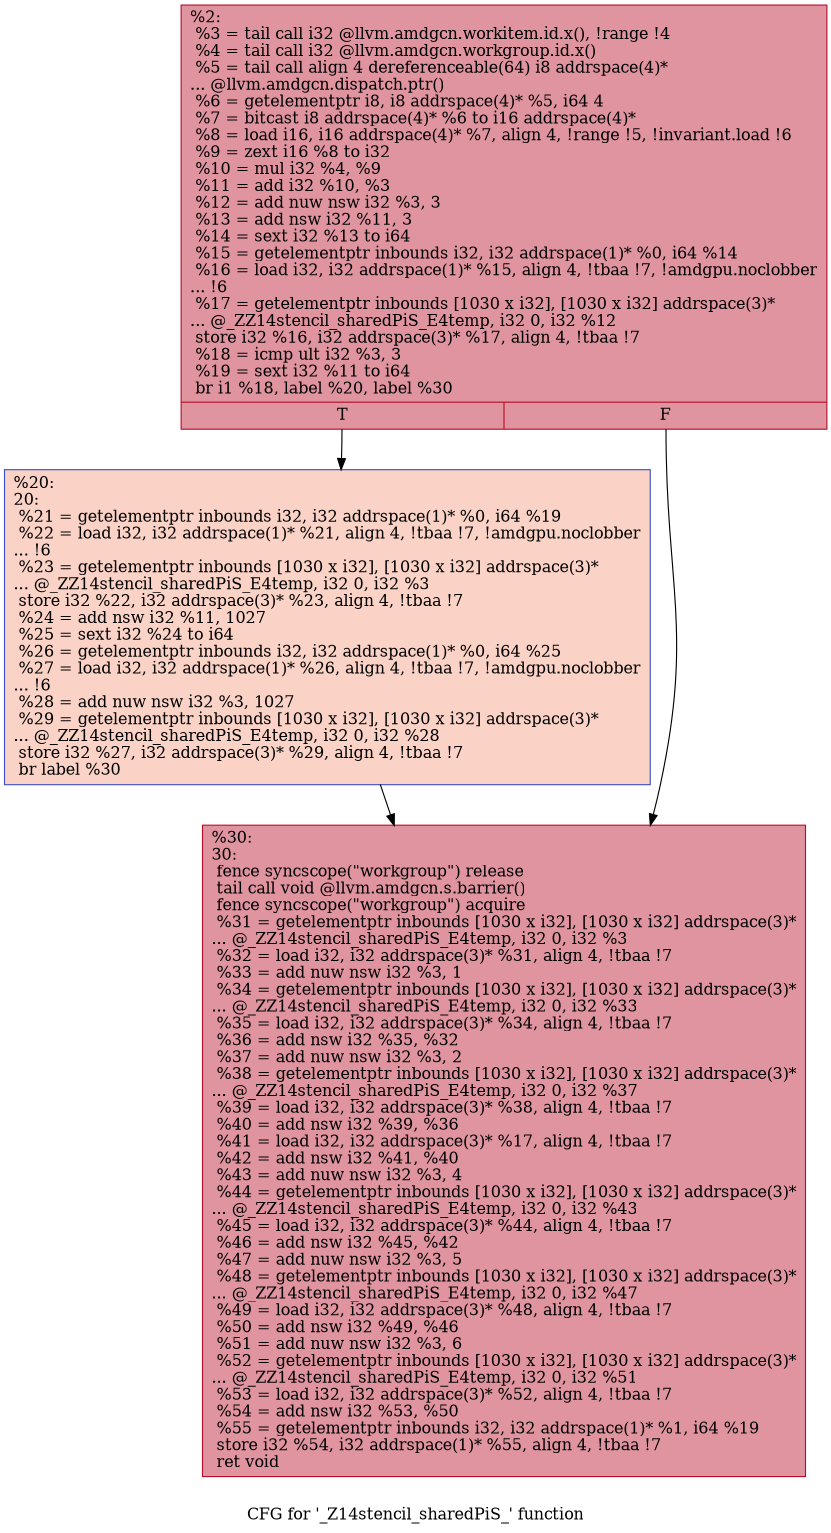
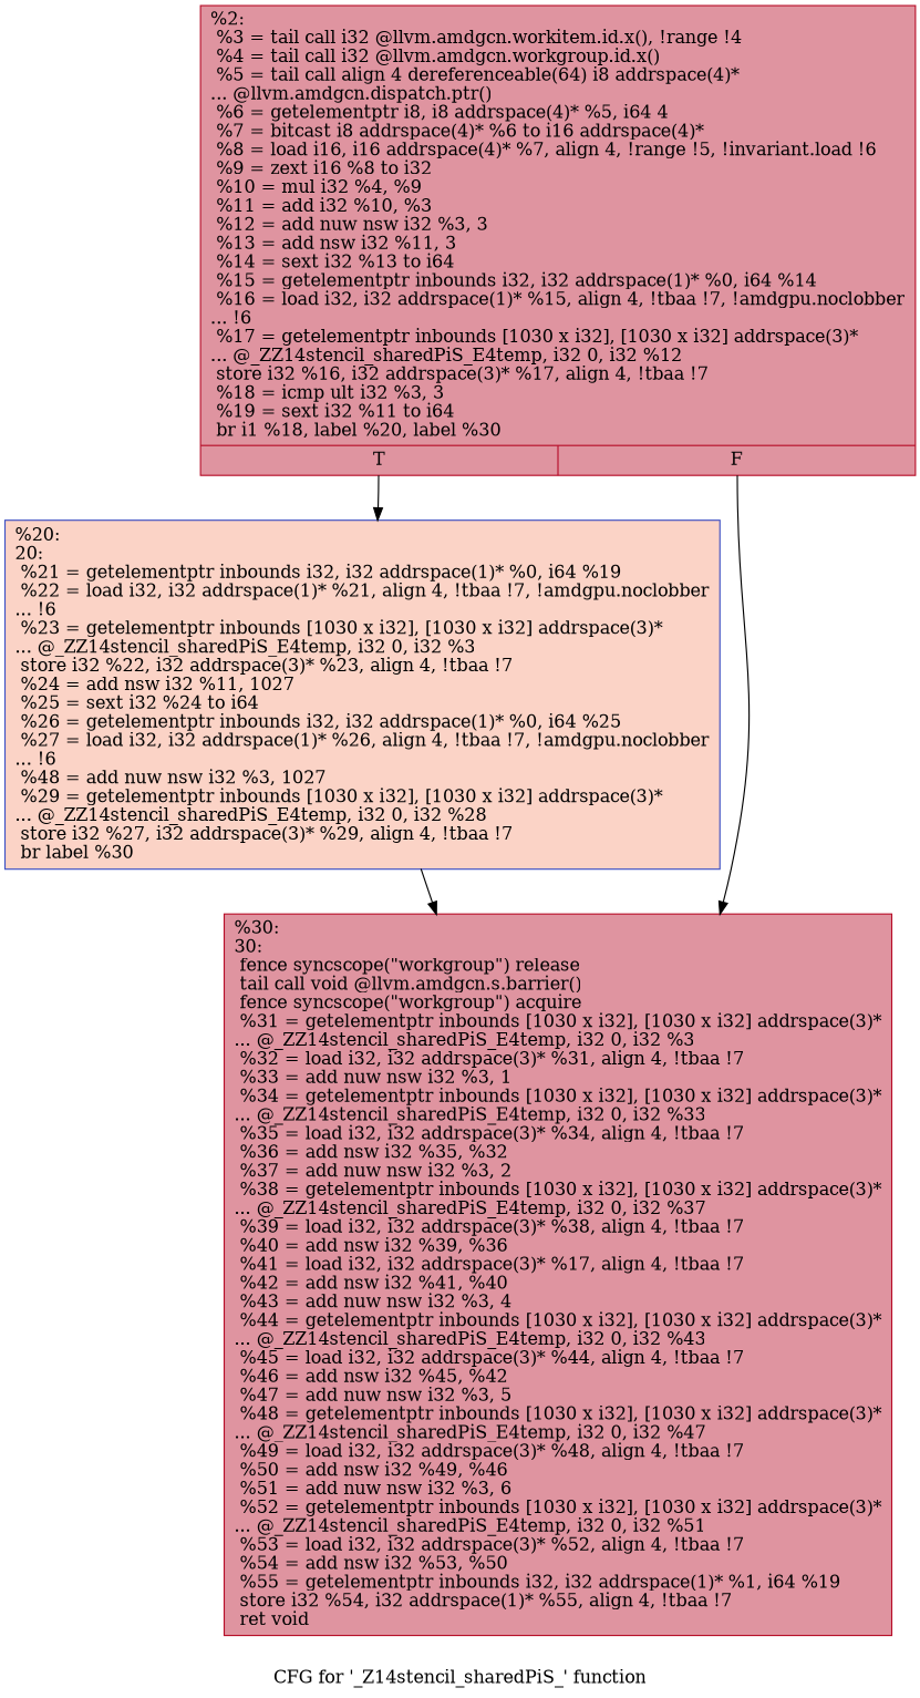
  digraph {
    label="CFG for '_Z14stencil_sharedPiS_' function"
    node [color="#b70d28ff" fillcolor="#b70d2870" shape=record style=filled]
    n1 [label="{%2:\l  %3 = tail call i32 @llvm.amdgcn.workitem.id.x(), !range !4\l  %4 = tail call i32 @llvm.amdgcn.workgroup.id.x()\l  %5 = tail call align 4 dereferenceable(64) i8 addrspace(4)*\l... @llvm.amdgcn.dispatch.ptr()\l  %6 = getelementptr i8, i8 addrspace(4)* %5, i64 4\l  %7 = bitcast i8 addrspace(4)* %6 to i16 addrspace(4)*\l  %8 = load i16, i16 addrspace(4)* %7, align 4, !range !5, !invariant.load !6\l  %9 = zext i16 %8 to i32\l  %10 = mul i32 %4, %9\l  %11 = add i32 %10, %3\l  %12 = add nuw nsw i32 %3, 3\l  %13 = add nsw i32 %11, 3\l  %14 = sext i32 %13 to i64\l  %15 = getelementptr inbounds i32, i32 addrspace(1)* %0, i64 %14\l  %16 = load i32, i32 addrspace(1)* %15, align 4, !tbaa !7, !amdgpu.noclobber\l... !6\l  %17 = getelementptr inbounds [1030 x i32], [1030 x i32] addrspace(3)*\l... @_ZZ14stencil_sharedPiS_E4temp, i32 0, i32 %12\l  store i32 %16, i32 addrspace(3)* %17, align 4, !tbaa !7\l  %18 = icmp ult i32 %3, 3\l  %19 = sext i32 %11 to i64\l  br i1 %18, label %20, label %30\l|{<s0>T|<s1>F}}"]
-   n2 [color="#3d50c3ff" fillcolor="#f59c7d70" label="{%20:\l20:                                               \l  %21 = getelementptr inbounds i32, i32 addrspace(1)* %0, i64 %19\l  %22 = load i32, i32 addrspace(1)* %21, align 4, !tbaa !7, !amdgpu.noclobber\l... !6\l  %23 = getelementptr inbounds [1030 x i32], [1030 x i32] addrspace(3)*\l... @_ZZ14stencil_sharedPiS_E4temp, i32 0, i32 %3\l  store i32 %22, i32 addrspace(3)* %23, align 4, !tbaa !7\l  %24 = add nsw i32 %11, 1027\l  %25 = sext i32 %24 to i64\l  %26 = getelementptr inbounds i32, i32 addrspace(1)* %0, i64 %25\l  %27 = load i32, i32 addrspace(1)* %26, align 4, !tbaa !7, !amdgpu.noclobber\l... !6\l  %28 = add nuw nsw i32 %3, 1027\l  %29 = getelementptr inbounds [1030 x i32], [1030 x i32] addrspace(3)*\l... @_ZZ14stencil_sharedPiS_E4temp, i32 0, i32 %28\l  store i32 %27, i32 addrspace(3)* %29, align 4, !tbaa !7\l  br label %30\l}"]
+   n2 [color="#3d50c3ff" fillcolor="#f59c7d70" label="{%20:\l20:                                               \l  %21 = getelementptr inbounds i32, i32 addrspace(1)* %0, i64 %19\l  %22 = load i32, i32 addrspace(1)* %21, align 4, !tbaa !7, !amdgpu.noclobber\l... !6\l  %23 = getelementptr inbounds [1030 x i32], [1030 x i32] addrspace(3)*\l... @_ZZ14stencil_sharedPiS_E4temp, i32 0, i32 %3\l  store i32 %22, i32 addrspace(3)* %23, align 4, !tbaa !7\l  %24 = add nsw i32 %11, 1027\l  %25 = sext i32 %24 to i64\l  %26 = getelementptr inbounds i32, i32 addrspace(1)* %0, i64 %25\l  %27 = load i32, i32 addrspace(1)* %26, align 4, !tbaa !7, !amdgpu.noclobber\l... !6\l  %48 = add nuw nsw i32 %3, 1027\l  %29 = getelementptr inbounds [1030 x i32], [1030 x i32] addrspace(3)*\l... @_ZZ14stencil_sharedPiS_E4temp, i32 0, i32 %28\l  store i32 %27, i32 addrspace(3)* %29, align 4, !tbaa !7\l  br label %30\l}"]
    n3 [label="{%30:\l30:                                               \l  fence syncscope(\"workgroup\") release\l  tail call void @llvm.amdgcn.s.barrier()\l  fence syncscope(\"workgroup\") acquire\l  %31 = getelementptr inbounds [1030 x i32], [1030 x i32] addrspace(3)*\l... @_ZZ14stencil_sharedPiS_E4temp, i32 0, i32 %3\l  %32 = load i32, i32 addrspace(3)* %31, align 4, !tbaa !7\l  %33 = add nuw nsw i32 %3, 1\l  %34 = getelementptr inbounds [1030 x i32], [1030 x i32] addrspace(3)*\l... @_ZZ14stencil_sharedPiS_E4temp, i32 0, i32 %33\l  %35 = load i32, i32 addrspace(3)* %34, align 4, !tbaa !7\l  %36 = add nsw i32 %35, %32\l  %37 = add nuw nsw i32 %3, 2\l  %38 = getelementptr inbounds [1030 x i32], [1030 x i32] addrspace(3)*\l... @_ZZ14stencil_sharedPiS_E4temp, i32 0, i32 %37\l  %39 = load i32, i32 addrspace(3)* %38, align 4, !tbaa !7\l  %40 = add nsw i32 %39, %36\l  %41 = load i32, i32 addrspace(3)* %17, align 4, !tbaa !7\l  %42 = add nsw i32 %41, %40\l  %43 = add nuw nsw i32 %3, 4\l  %44 = getelementptr inbounds [1030 x i32], [1030 x i32] addrspace(3)*\l... @_ZZ14stencil_sharedPiS_E4temp, i32 0, i32 %43\l  %45 = load i32, i32 addrspace(3)* %44, align 4, !tbaa !7\l  %46 = add nsw i32 %45, %42\l  %47 = add nuw nsw i32 %3, 5\l  %48 = getelementptr inbounds [1030 x i32], [1030 x i32] addrspace(3)*\l... @_ZZ14stencil_sharedPiS_E4temp, i32 0, i32 %47\l  %49 = load i32, i32 addrspace(3)* %48, align 4, !tbaa !7\l  %50 = add nsw i32 %49, %46\l  %51 = add nuw nsw i32 %3, 6\l  %52 = getelementptr inbounds [1030 x i32], [1030 x i32] addrspace(3)*\l... @_ZZ14stencil_sharedPiS_E4temp, i32 0, i32 %51\l  %53 = load i32, i32 addrspace(3)* %52, align 4, !tbaa !7\l  %54 = add nsw i32 %53, %50\l  %55 = getelementptr inbounds i32, i32 addrspace(1)* %1, i64 %19\l  store i32 %54, i32 addrspace(1)* %55, align 4, !tbaa !7\l  ret void\l}"]
    n1 -> n2 [tailport=s0]
    n1 -> n3 [tailport=s1]
    n2 -> n3
  }
